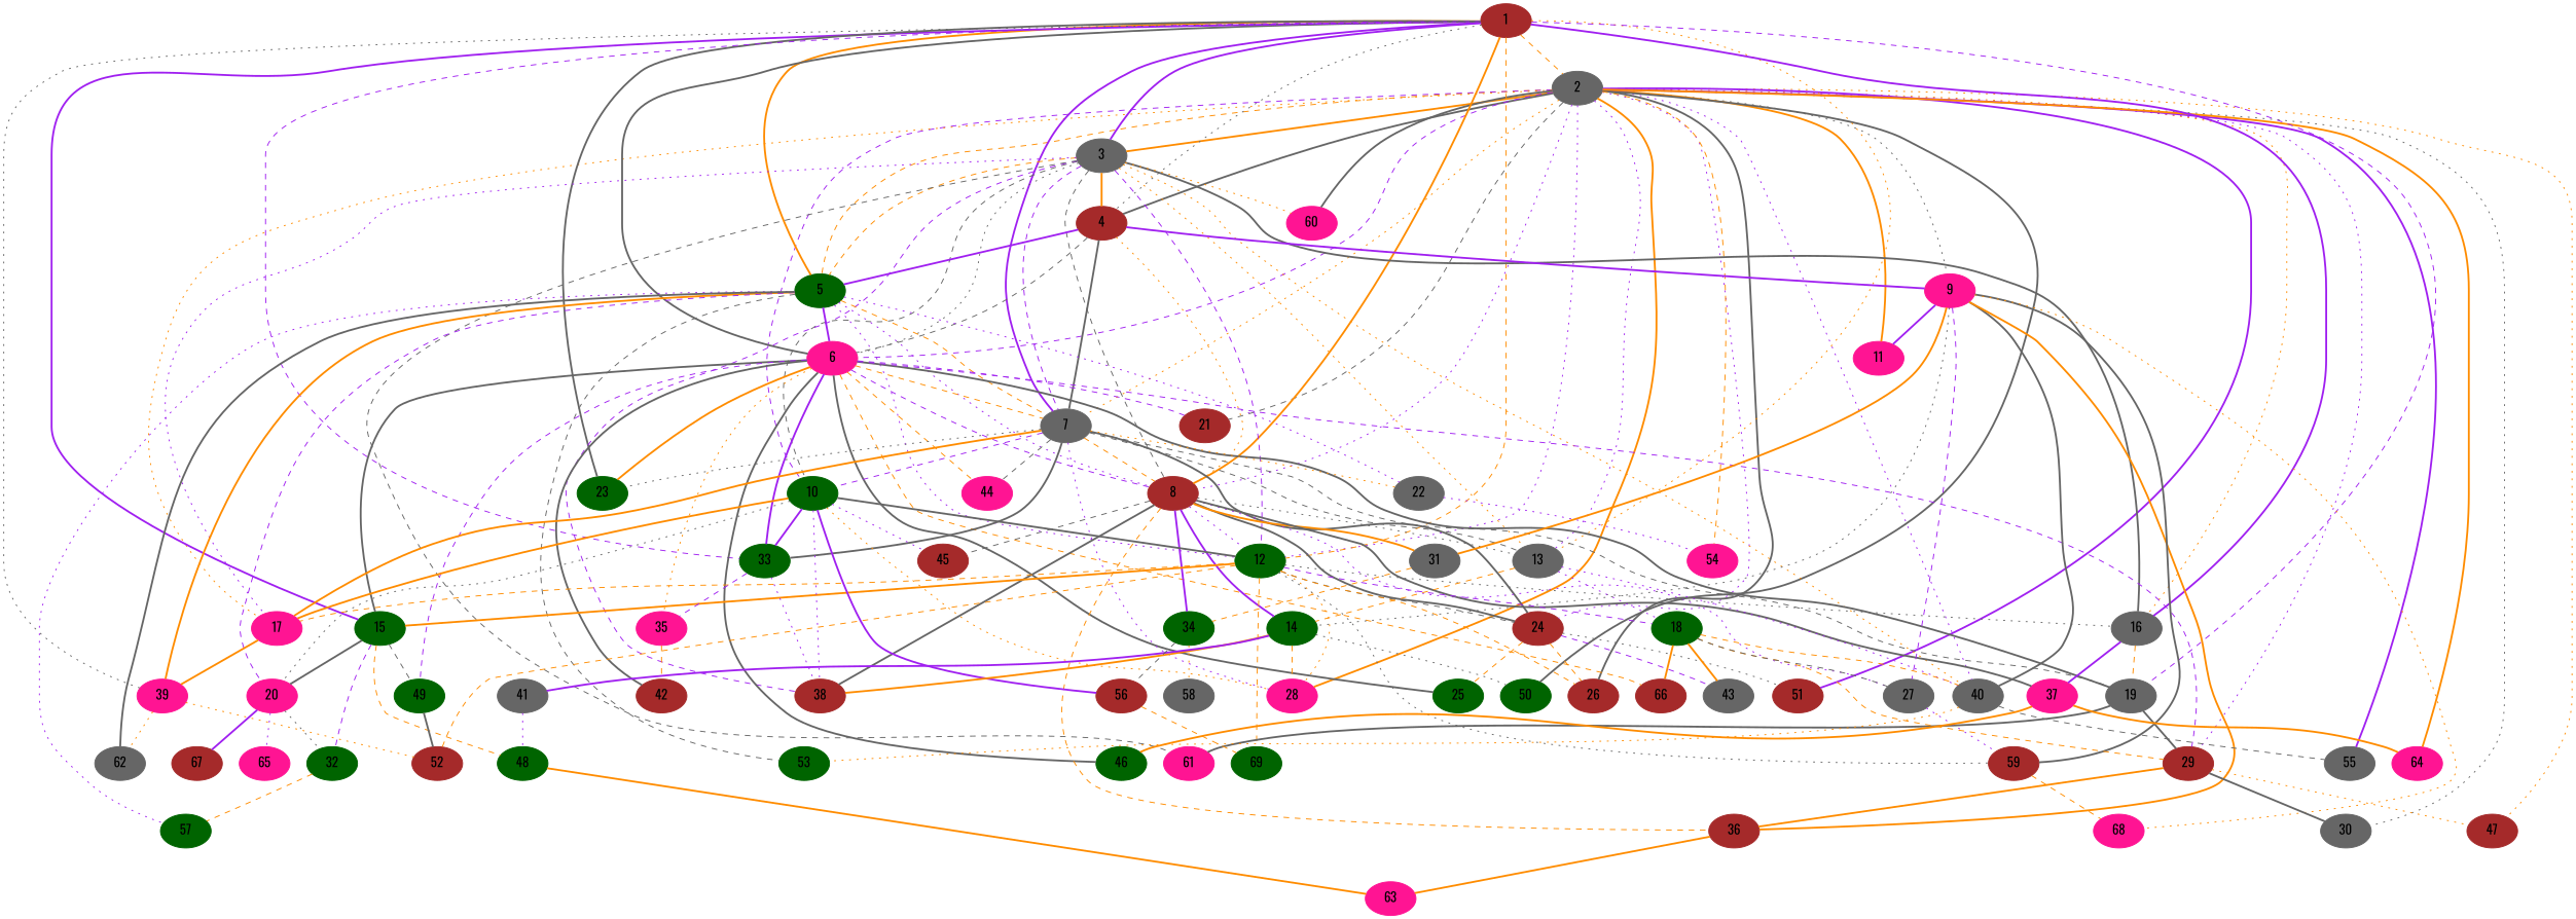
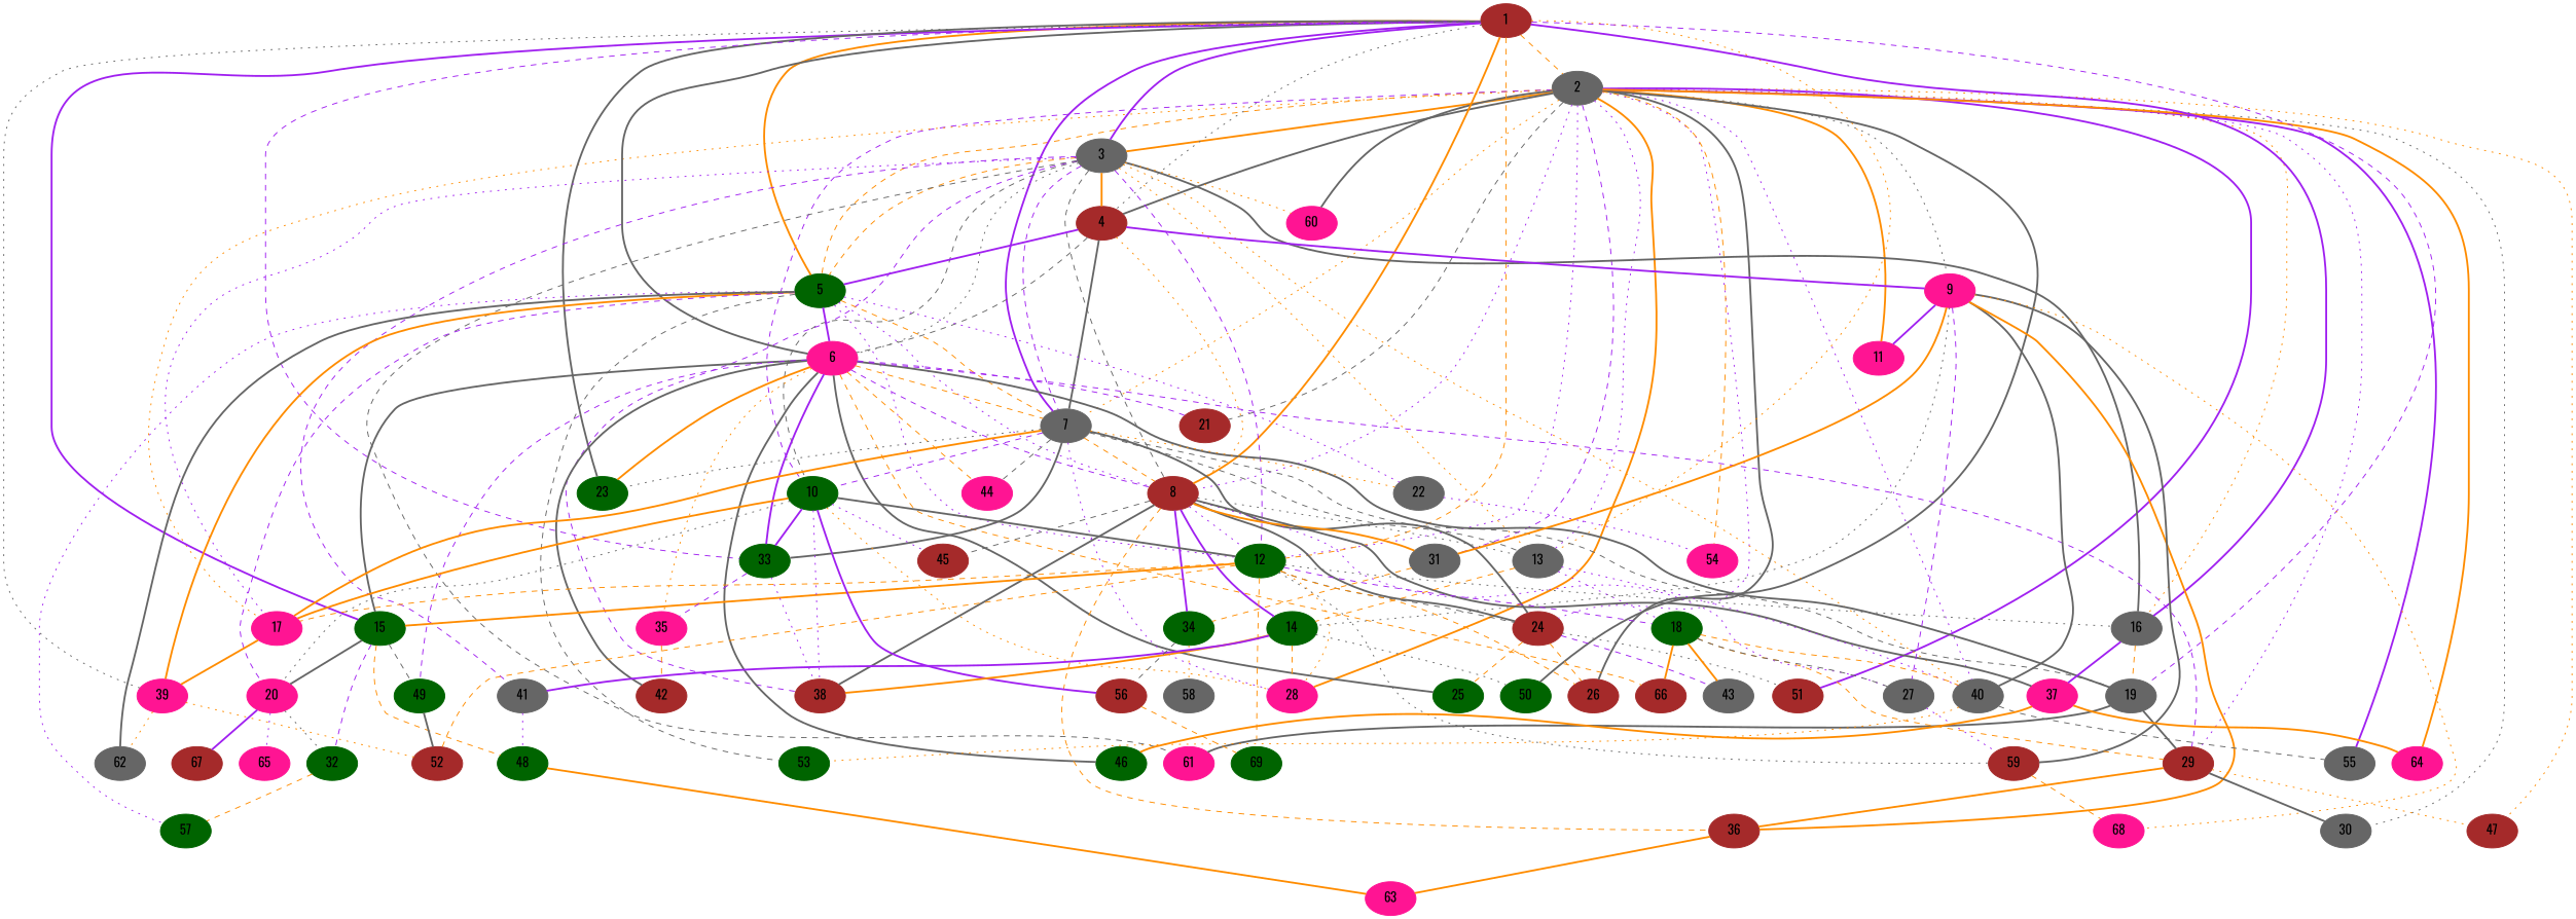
  graph {
    fontname=Oswald
    node [color=brown fontname=Oswald style=filled]
    edge [color=darkorange fontname=Oswald style=bold weight=1.0]
    2 [color=gray40]
    1
    3 [color=gray40]
    4
    5 [color=darkgreen]
    6 [color=deeppink]
    7 [color=gray40]
    8
    12 [color=darkgreen]
    13 [color=gray40]
    15 [color=darkgreen]
    16 [color=gray40]
    19 [color=gray40]
    23 [color=darkgreen]
    33 [color=darkgreen]
    39 [color=deeppink]
    9 [color=deeppink]
    10 [color=darkgreen]
    11 [color=deeppink]
    17 [color=deeppink]
    21
    24
    26
    28 [color=deeppink]
    29
    30 [color=gray40]
    40 [color=gray40]
    47
    50 [color=darkgreen]
    51
    54 [color=deeppink]
    55 [color=gray40]
    60 [color=deeppink]
    64 [color=deeppink]
    38
    41 [color=gray40]
    61 [color=deeppink]
    20 [color=deeppink]
    22 [color=gray40]
    53 [color=darkgreen]
    57 [color=darkgreen]
    62 [color=gray40]
    25 [color=darkgreen]
    35 [color=deeppink]
    42
    44 [color=deeppink]
    46 [color=darkgreen]
    49 [color=darkgreen]
    66
    14 [color=darkgreen]
    27 [color=gray40]
    31 [color=gray40]
    34 [color=darkgreen]
    36
    37 [color=deeppink]
    45
    59
    18 [color=darkgreen]
    52
    69 [color=darkgreen]
    32 [color=darkgreen]
    48 [color=darkgreen]
    68 [color=deeppink]
    56
    43 [color=gray40]
    65 [color=deeppink]
    67
    58 [color=gray40]
    63 [color=deeppink]
    2 -- 3 [weight=2.0]
    2 -- 4 [color=gray40 weight=3.0]
    2 -- 5 [style=dashed weight=2.0]
-   2 -- 6 [color=purple style=dashed weight=3.0]
+   2 -- 31 [color=purple style=dashed weight=3.0]
    2 -- 7 [style=dotted weight=4.0]
    2 -- 8 [color=purple style=dotted weight=2.0]
    2 -- 12 [color=purple style=dotted]
    2 -- 13 [color=purple style=dotted]
    2 -- 16 [style=dotted weight=3.0]
    2 -- 9 [color=gray40 style=dotted weight=3.0]
    2 -- 10 [color=purple style=dashed]
    2 -- 11
    2 -- 17 [style=dotted]
    2 -- 21 [color=gray40 style=dashed]
    2 -- 24 [color=purple style=dotted]
    2 -- 26 [color=gray40]
    2 -- 28
    2 -- 29 [color=purple style=dotted]
    2 -- 30 [color=gray40 style=dotted]
    2 -- 40 [color=purple style=dotted]
    2 -- 47 [style=dotted]
    2 -- 50 [color=gray40]
    2 -- 51 [color=purple]
    2 -- 54 [style=dashed]
    2 -- 55 [color=purple]
    2 -- 60 [color=gray40]
    2 -- 64
    1 -- 2 [style=dashed weight=3.0]
    1 -- 3 [color=purple]
    1 -- 4 [color=gray40 style=dotted]
    1 -- 5
    1 -- 6 [color=gray40]
    1 -- 7 [color=purple weight=2.0]
    1 -- 8
    1 -- 12 [style=dashed weight=14.0]
    1 -- 13 [style=dotted]
    1 -- 15 [color=purple weight=2.0]
    1 -- 16 [color=purple]
    1 -- 19 [color=purple style=dashed]
    1 -- 23 [color=gray40]
    1 -- 33 [color=purple style=dashed]
    1 -- 39 [color=gray40 style=dotted]
    3 -- 4 [weight=2.0]
    3 -- 5 [style=dashed]
    3 -- 6 [color=gray40 style=dotted]
    3 -- 7 [color=purple style=dashed weight=2.0]
    3 -- 8 [color=gray40 style=dashed]
    3 -- 12 [color=purple style=dashed weight=2.0]
    3 -- 13 [style=dotted]
    3 -- 16 [color=gray40]
    3 -- 10 [color=gray40 style=dashed]
    3 -- 17 [color=purple style=dotted]
    3 -- 40 [style=dotted]
    3 -- 60 [style=dotted]
    3 -- 38 [color=purple style=dashed]
+   3 -- 41 [color=purple style=dashed]
    3 -- 61 [color=gray40 style=dashed]
    4 -- 5 [color=purple]
    4 -- 6 [color=gray40 style=dashed]
    4 -- 7 [color=gray40 weight=2.0]
    4 -- 8 [style=dotted]
    4 -- 9 [color=purple weight=7.0]
    5 -- 6 [color=purple]
    5 -- 7 [style=dashed weight=3.0]
    5 -- 8 [color=purple style=dotted]
    5 -- 12 [color=purple style=dotted]
    5 -- 39
    5 -- 20 [color=purple style=dashed]
    5 -- 22 [color=purple style=dotted]
    5 -- 53 [color=gray40 style=dashed]
    5 -- 57 [color=purple style=dotted]
    5 -- 62 [color=gray40]
    6 -- 7 [style=dashed weight=2.0]
    6 -- 8 [color=purple style=dashed weight=2.0]
    6 -- 15 [color=gray40]
    6 -- 19 [color=gray40]
    6 -- 23
    6 -- 33 [color=purple]
    6 -- 21 [color=purple style=dashed]
    6 -- 29 [color=purple style=dashed]
    6 -- 25 [color=gray40]
    6 -- 35 [style=dotted]
    6 -- 42 [color=gray40]
    6 -- 44 [style=dashed weight=2.0]
    6 -- 46 [color=gray40]
    6 -- 49 [color=purple style=dashed]
    6 -- 66 [style=dashed]
    7 -- 8 [style=dashed weight=2.0]
    7 -- 13 [color=gray40 style=dashed weight=8.0]
    7 -- 19 [color=gray40 style=dashed]
    7 -- 23 [color=gray40 style=dotted]
    7 -- 33 [color=gray40]
    7 -- 10 [color=purple style=dashed]
    7 -- 17 [weight=4.0]
    7 -- 24 [color=gray40 weight=2.0]
    7 -- 28 [color=purple style=dotted]
    7 -- 22 [style=dotted weight=2.0]
    7 -- 44 [color=gray40 style=dashed]
    8 -- 12 [color=purple style=dotted weight=2.0]
    8 -- 13 [color=gray40 style=dotted]
    8 -- 24 [color=gray40]
    8 -- 38 [color=gray40]
    8 -- 14 [color=purple]
    8 -- 27 [color=purple style=dotted]
    8 -- 31
    8 -- 34 [color=purple]
    8 -- 36 [style=dashed]
    8 -- 37 [color=gray40]
    8 -- 45 [color=gray40 style=dashed]
    12 -- 15 [weight=2.0]
    12 -- 16 [color=gray40 style=dotted]
    12 -- 17 [style=dashed]
    12 -- 24 [color=gray40 style=dashed]
    12 -- 26 [style=dashed]
    12 -- 28 [style=dotted]
    12 -- 59 [color=gray40 style=dotted]
    12 -- 18 [color=purple style=dashed]
    12 -- 52 [style=dashed weight=2.0]
    12 -- 69 [style=dashed]
    13 -- 40 [color=purple style=dotted]
    13 -- 14 [style=dashed]
    13 -- 18 [color=purple style=dotted]
    15 -- 20 [color=gray40]
    15 -- 49 [color=gray40 style=dashed]
    15 -- 32 [color=purple style=dashed]
    15 -- 48 [style=dashed]
    16 -- 19 [style=dashed]
    16 -- 37 [color=purple]
    19 -- 29 [color=gray40]
    19 -- 61 [color=gray40]
    33 -- 38 [color=purple style=dotted]
    33 -- 35 [color=purple style=dashed]
    39 -- 62 [style=dotted]
    39 -- 52 [style=dotted]
    9 -- 11 [color=purple]
    9 -- 40 [color=gray40]
    9 -- 14 [color=gray40 style=dotted weight=2.0]
    9 -- 27 [color=purple style=dashed]
    9 -- 31
    9 -- 36
    9 -- 59 [color=gray40]
    9 -- 68 [style=dotted]
    10 -- 12 [color=gray40]
    10 -- 33 [color=purple]
    10 -- 17 [weight=2.0]
    10 -- 28 [style=dotted]
    10 -- 38 [color=purple style=dotted]
    10 -- 20 [color=gray40 style=dotted]
    10 -- 45 [color=purple style=dotted]
    10 -- 56 [color=purple]
    17 -- 39
    24 -- 26 [style=dashed]
    24 -- 51 [color=gray40 style=dotted]
    24 -- 25 [style=dashed]
    24 -- 43 [color=purple style=dashed]
    29 -- 30 [color=gray40]
    29 -- 47 [style=dotted]
    29 -- 36
    40 -- 55 [color=gray40 style=dashed]
    40 -- 53 [style=dotted]
    41 -- 48 [color=purple style=dotted]
    20 -- 32 [color=gray40 style=dotted]
    20 -- 65 [color=purple style=dotted]
    20 -- 67 [color=purple]
    22 -- 54 [color=purple style=dotted]
    35 -- 42 [style=dashed]
    49 -- 52 [color=gray40]
    14 -- 28 [style=dashed]
    14 -- 50 [color=gray40 style=dotted]
    14 -- 38
    14 -- 41 [color=purple]
    27 -- 59 [color=purple style=dotted]
    31 -- 34 [style=dashed]
    34 -- 56 [color=gray40 style=dashed]
    34 -- 58 [style=dotted]
    36 -- 63
    37 -- 64
    37 -- 46
    59 -- 68 [style=dashed]
    18 -- 29 [style=dashed]
    18 -- 40 [style=dashed]
    18 -- 66
    18 -- 27 [color=gray40 style=dashed]
    18 -- 43
    32 -- 57 [style=dashed]
    48 -- 63
    56 -- 69 [style=dashed]
  }
